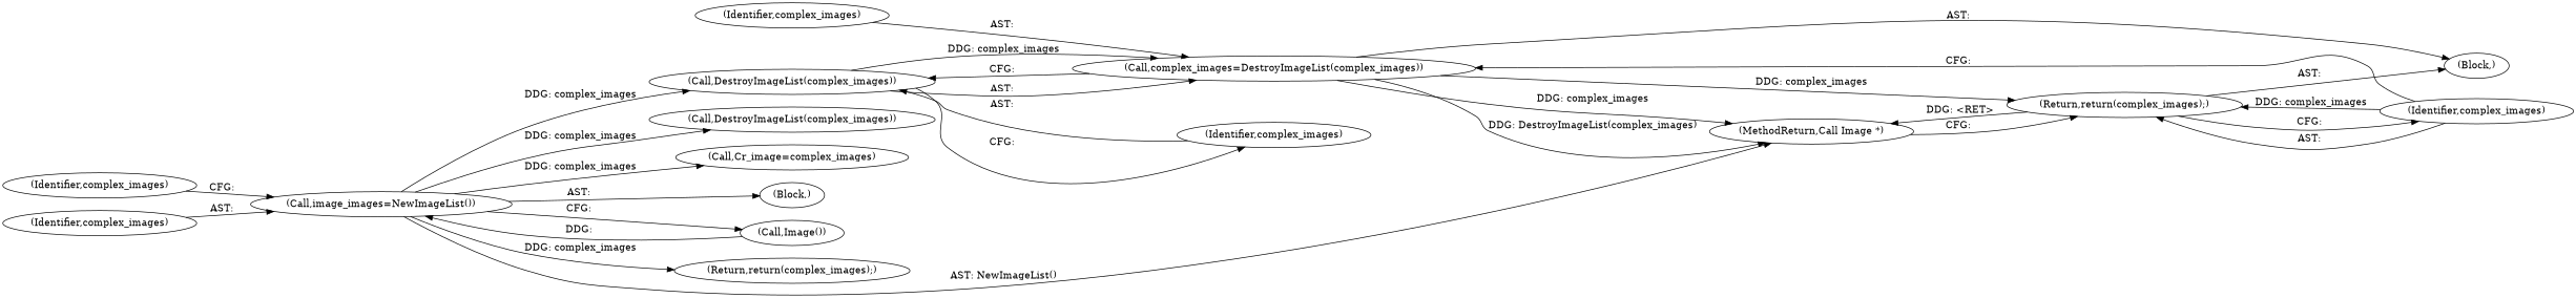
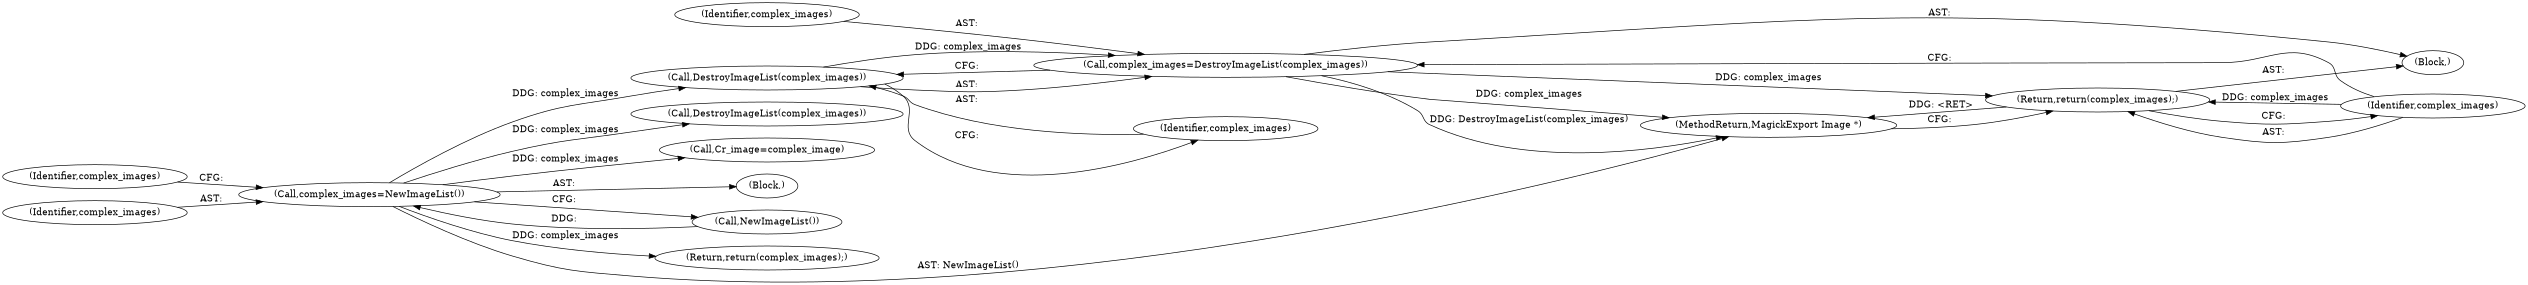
  digraph {
    rankdir=LR
    n1 [label="(Call,DestroyImageList(complex_images))"]
    n2 [label="(Call,complex_images=DestroyImageList(complex_images))"]
    n3 [label="(Identifier,complex_images)"]
-   n4 [label="(MethodReturn,Call Image *)"]
+   n4 [label="(MethodReturn,MagickExport Image *)"]
    n5 [label="(Return,return(complex_images);)"]
    n6 [label="(Block,)"]
-   n7 [label="(Call,image_images=NewImageList())"]
+   n7 [label="(Call,complex_images=NewImageList())"]
    n8 [label="(Call,DestroyImageList(complex_images))"]
-   n9 [label="(Call,Cr_image=complex_images)"]
+   n9 [label="(Call,Cr_image=complex_image)"]
    n10 [label="(Block,)"]
-   n11 [label="(Call,Image())"]
+   n11 [label="(Call,NewImageList())"]
    n12 [label="(Return,return(complex_images);)"]
    n13 [label="(Identifier,complex_images)"]
    n14 [label="(Identifier,complex_images)"]
    n15 [label="(Identifier,complex_images)"]
    n16 [label="(Identifier,complex_images)"]
    n1 -> n2 [label="AST: "]
    n1 -> n2 [label="DDG: complex_images"]
    n1 -> n3 [label="CFG: "]
    n2 -> n1 [label="CFG: "]
    n2 -> n4 [label="DDG: DestroyImageList(complex_images)"]
    n2 -> n4 [label="DDG: complex_images"]
    n2 -> n5 [label="DDG: complex_images"]
    n2 -> n6 [label="AST: "]
    n3 -> n1 [label="AST: "]
    n4 -> n5 [label="CFG: "]
    n5 -> n4 [label="DDG: <RET>"]
    n5 -> n6 [label="AST: "]
    n5 -> n13 [label="CFG: "]
    n7 -> n1 [label="DDG: complex_images"]
    n7 -> n4 [label="AST: NewImageList()"]
    n7 -> n8 [label="DDG: complex_images"]
    n7 -> n9 [label="DDG: complex_images"]
    n7 -> n10 [label="AST: "]
    n7 -> n11 [label="CFG: "]
    n7 -> n12 [label="DDG: complex_images"]
    n11 -> n7 [label="DDG: "]
    n13 -> n2 [label="CFG: "]
    n13 -> n5 [label="AST: "]
    n13 -> n5 [label="DDG: complex_images"]
    n14 -> n7 [label="CFG: "]
    n15 -> n2 [label="AST: "]
    n16 -> n7 [label="AST: "]
  }
